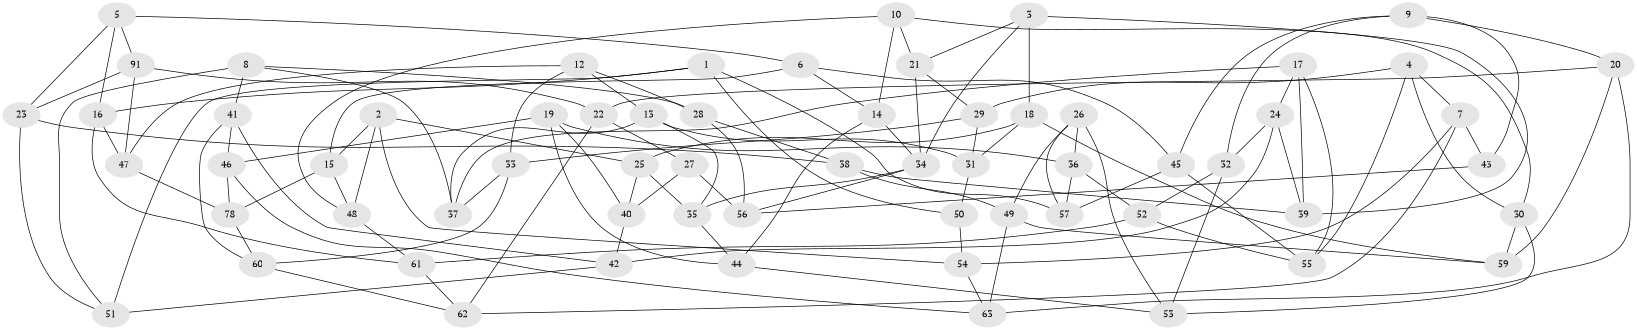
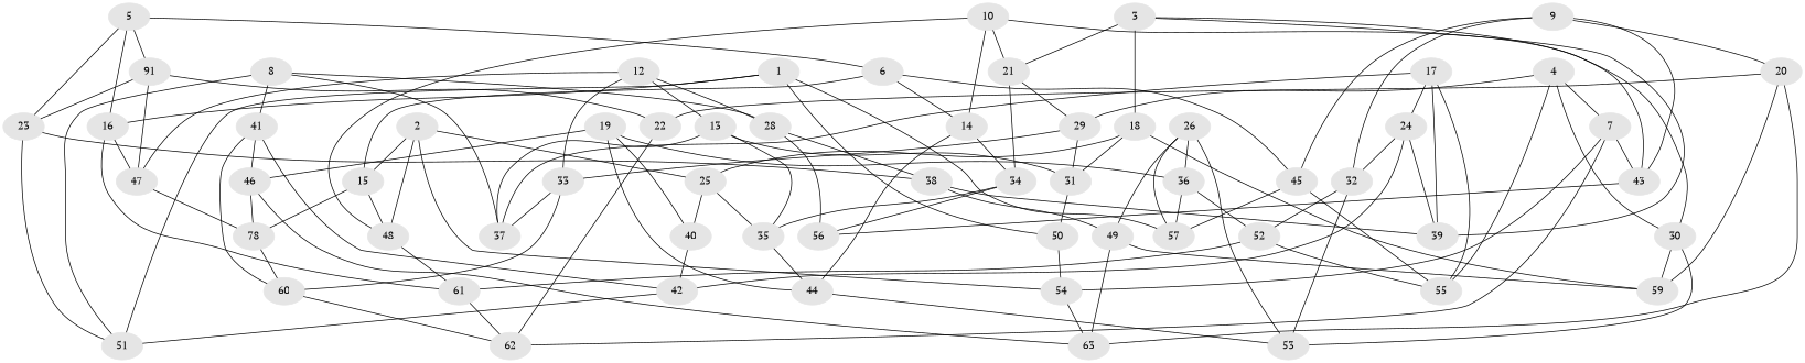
  graph {
    fontname="PT Serif"
    node [color=gray90 fontname="PT Serif" style=filled]
    edge [fontname="PT Serif"]
    1
    16
    50
    51
    57
    47
    61
    54
    2
    15
    25
    48
    n13 [label=78]
    35
    40
    63
    3
    18
    21
    39
    43
    31
    59
    29
    34
    56
    4
    7
    30
    55
    62
    33
    53
    5
    6
    n36 [label=91]
    23
    14
    45
    22
    38
    44
    8
    28
    37
    41
    46
    42
    60
    9
    20
    32
    52
    10
-   27
    12
    13
    17
    24
    19
    36
    49
    26
    1 -- 16
    1 -- 50
    1 -- 51
    1 -- 57
    16 -- 47
    16 -- 61
    50 -- 54
    47 -- n13
    61 -- 62
    54 -- 63
    2 -- 54
    2 -- 15
    2 -- 25
    2 -- 48
    15 -- 48
    15 -- n13
    25 -- 35
    25 -- 40
    48 -- 61
    n13 -- 60
    35 -- 44
    40 -- 42
    3 -- 18
    3 -- 21
    3 -- 39
-   3 -- 34
+   3 -- 43
    18 -- 25
    18 -- 31
    18 -- 59
    21 -- 29
    21 -- 34
    43 -- 56
    31 -- 50
    29 -- 31
    29 -- 33
    34 -- 35
    34 -- 56
    4 -- 29
    4 -- 7
    4 -- 30
    4 -- 55
    7 -- 54
    7 -- 43
    7 -- 62
    30 -- 59
    30 -- 53
    33 -- 37
    33 -- 60
    5 -- 16
    5 -- 6
    5 -- n36
    5 -- 23
    6 -- 15
    6 -- 14
    6 -- 45
    n36 -- 47
    n36 -- 23
    n36 -- 22
    23 -- 51
    23 -- 38
    14 -- 34
    14 -- 44
    45 -- 57
    45 -- 55
    22 -- 62
-   22 -- 27
    38 -- 39
    38 -- 49
    44 -- 53
    8 -- 51
    8 -- 28
    8 -- 37
    8 -- 41
    28 -- 56
    28 -- 38
    41 -- 46
    41 -- 42
    41 -- 60
    46 -- n13
    46 -- 63
    42 -- 51
    60 -- 62
    9 -- 43
    9 -- 45
    9 -- 20
    9 -- 32
    20 -- 63
    20 -- 59
    20 -- 22
    32 -- 53
    32 -- 52
    52 -- 61
    52 -- 55
    10 -- 48
    10 -- 21
    10 -- 30
    10 -- 14
-   27 -- 40
-   27 -- 56
    12 -- 47
    12 -- 33
    12 -- 28
    12 -- 13
    13 -- 35
    13 -- 31
    13 -- 37
    17 -- 39
    17 -- 55
    17 -- 37
    17 -- 24
    24 -- 39
    24 -- 42
    24 -- 32
    19 -- 40
    19 -- 44
    19 -- 46
    19 -- 36
    36 -- 57
    36 -- 52
    49 -- 63
    49 -- 59
    26 -- 57
    26 -- 53
    26 -- 36
    26 -- 49
  }
